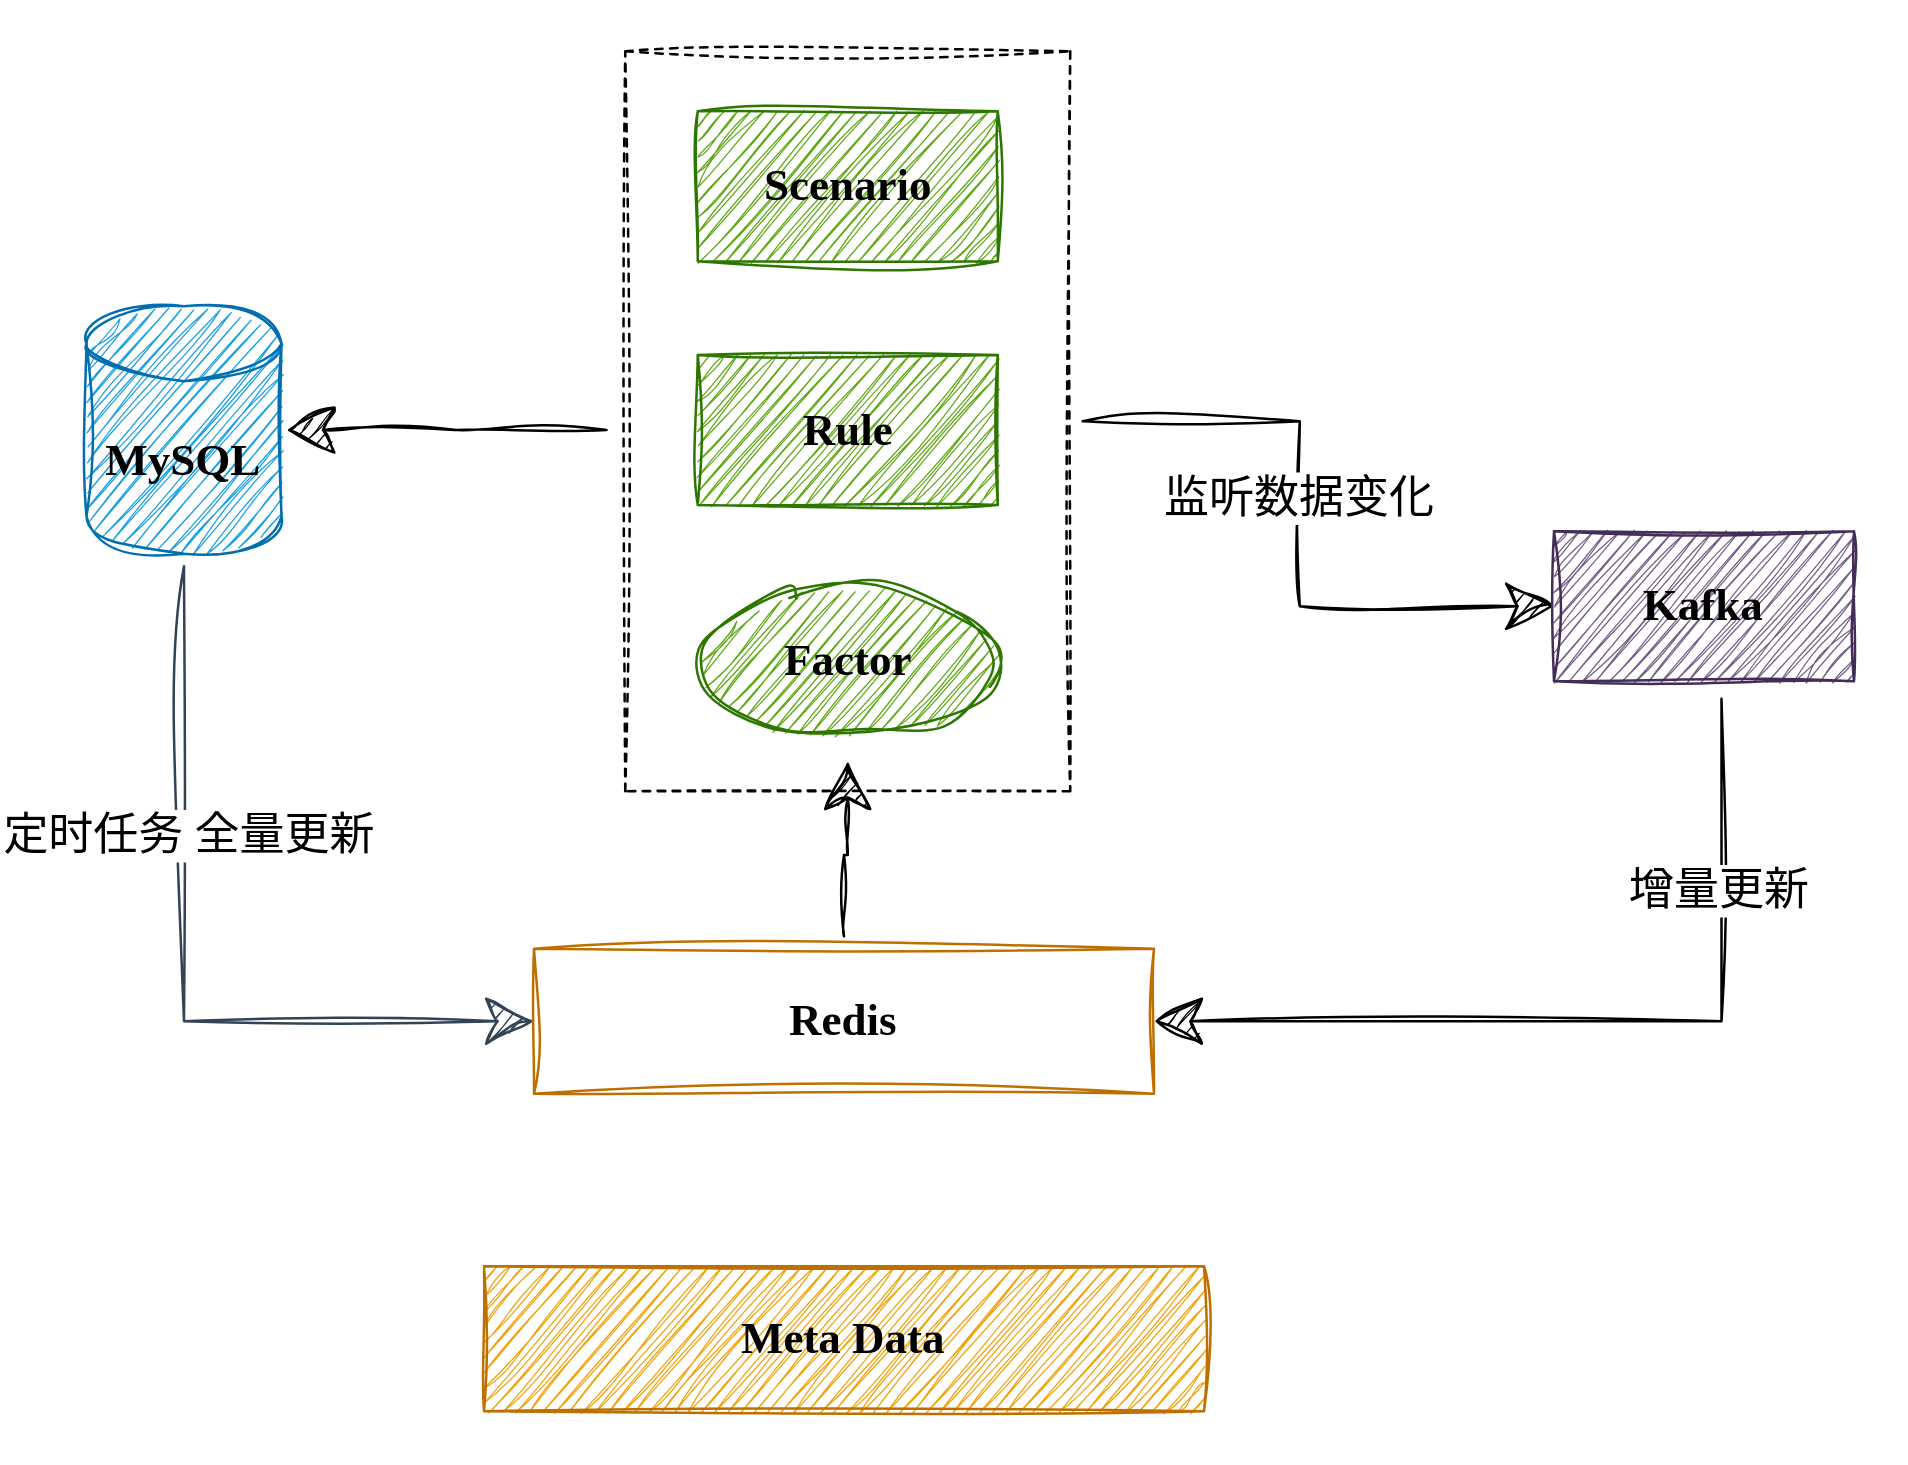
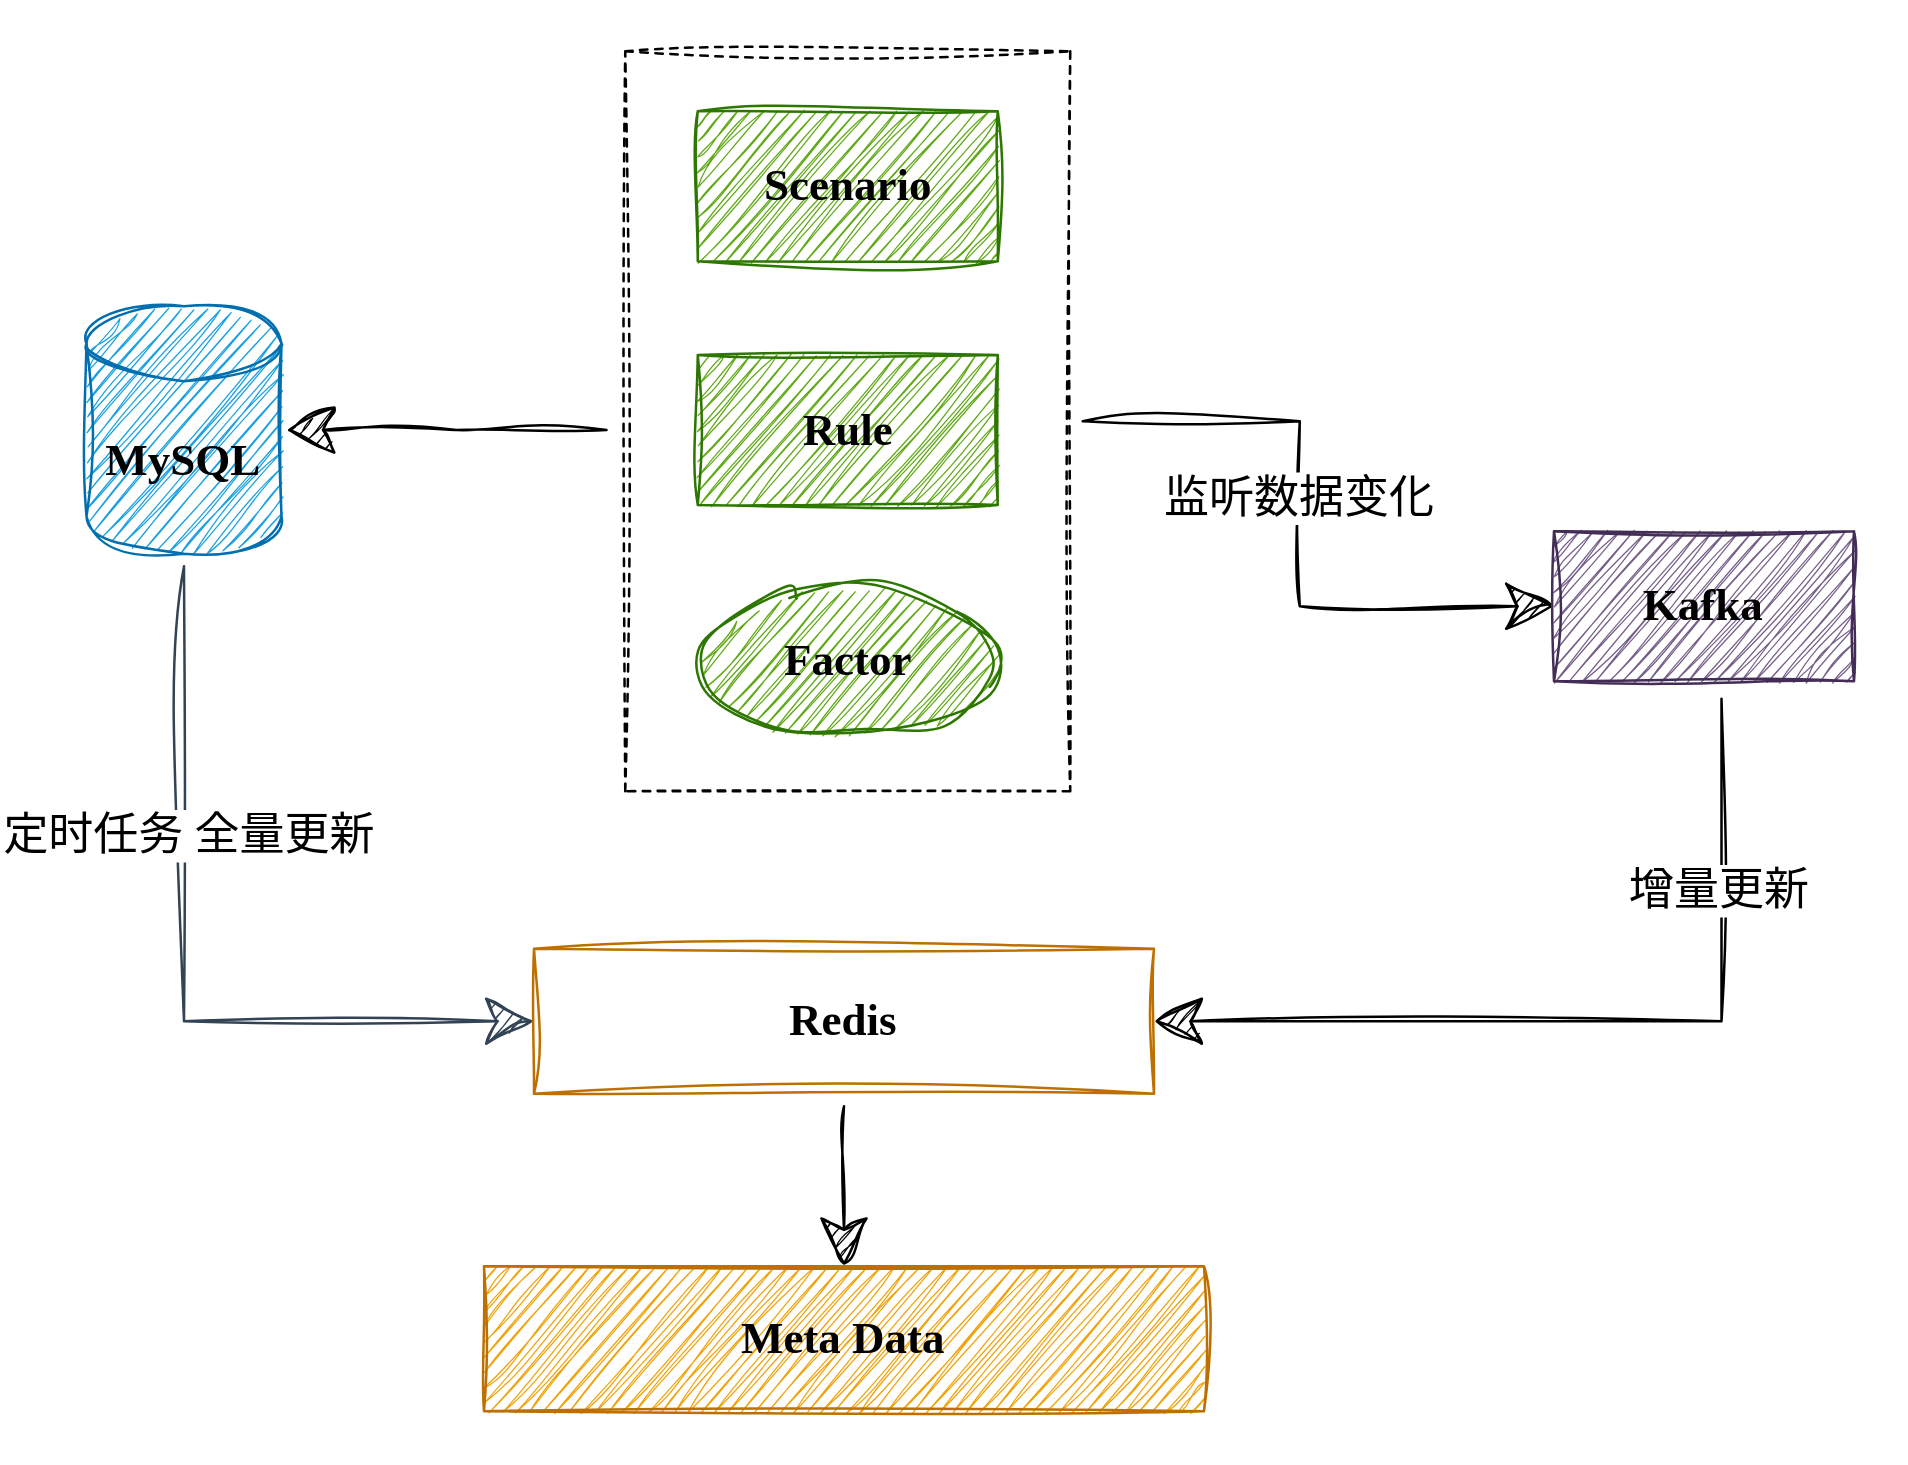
  <mxCell id="0" />
  <mxCell id="1" parent="0" />
  <mxCell id="2" value="" style="edgeStyle=orthogonalEdgeStyle;rounded=0;orthogonalLoop=1;jettySize=auto;html=1;targetPerimeterSpacing=10;shadow=0;sketch=1;curveFitting=1;jiggle=2;endSize=17;startSize=10;sourcePerimeterSpacing=5;entryX=0;entryY=0.5;entryDx=0;entryDy=0;" parent="1" source="4" target="16" edge="1"><mxGeometry relative="1" as="geometry"><mxPoint x="522.5" y="168" as="targetPoint" /></mxGeometry></mxCell>
  <mxCell id="3" value="&lt;font face=&quot;Comic Sans MS&quot; style=&quot;font-size: 18px;&quot;&gt;监听数据变化&lt;/font&gt;" style="edgeLabel;html=1;align=center;verticalAlign=middle;resizable=0;points=[];" parent="2" vertex="1" connectable="0"><mxGeometry x="-0.11" y="-2" relative="1" as="geometry"><mxPoint x="1" as="offset" /></mxGeometry></mxCell>
  <mxCell id="4" value="" style="rounded=0;whiteSpace=wrap;html=1;sketch=1;curveFitting=1;jiggle=2;dashed=1;" parent="1" vertex="1"><mxGeometry x="235.5" y="20" width="178" height="296" as="geometry" /></mxCell>
  <mxCell id="5" style="edgeStyle=orthogonalEdgeStyle;orthogonalLoop=1;jettySize=auto;html=1;entryX=0;entryY=0.5;entryDx=0;entryDy=0;sketch=1;curveFitting=1;jiggle=2;shadow=0;fillColor=#647687;strokeColor=#314354;rounded=0;jumpStyle=none;endSize=17;targetPerimeterSpacing=10;sourcePerimeterSpacing=5;startSize=10;" parent="1" source="8" target="13" edge="1"><mxGeometry relative="1" as="geometry"><Array as="points"><mxPoint x="59" y="408" /></Array></mxGeometry></mxCell>
  <mxCell id="6" value="&lt;font style=&quot;font-size: 18px;&quot;&gt;定时任务 全量更新&lt;/font&gt;" style="edgeLabel;html=1;align=center;verticalAlign=middle;resizable=0;points=[];fontFamily=Comic Sans MS;" parent="5" vertex="1" connectable="0"><mxGeometry x="-0.337" y="1" relative="1" as="geometry"><mxPoint as="offset" /></mxGeometry></mxCell>
  <mxCell id="7" style="edgeStyle=orthogonalEdgeStyle;rounded=0;orthogonalLoop=1;jettySize=auto;html=1;sketch=1;curveFitting=1;jiggle=2;targetPerimeterSpacing=17;endSize=17;sourcePerimeterSpacing=2;startSize=17;endArrow=none;endFill=0;startArrow=classic;startFill=1;" parent="1" source="8" edge="1"><mxGeometry relative="1" as="geometry"><mxPoint x="228" y="171.5" as="targetPoint" /></mxGeometry></mxCell>
  <mxCell id="8" value="&lt;h4&gt;&lt;font face=&quot;Comic Sans MS&quot; style=&quot;font-size: 18px;&quot; color=&quot;#000000&quot;&gt;MySQL&lt;/font&gt;&lt;/h4&gt;" style="shape=cylinder3;whiteSpace=wrap;html=1;boundedLbl=1;backgroundOutline=1;size=15;sketch=1;curveFitting=1;jiggle=2;shadow=0;fillColor=#1ba1e2;strokeColor=#006EAF;fontColor=#ffffff;" parent="1" vertex="1"><mxGeometry x="20" y="122" width="78" height="99" as="geometry" /></mxCell>
  <mxCell id="9" value="&lt;h4 style=&quot;border-color: var(--border-color);&quot;&gt;&lt;font style=&quot;border-color: var(--border-color); font-size: 18px;&quot; face=&quot;Comic Sans MS&quot; color=&quot;#000000&quot;&gt;Scenario&lt;/font&gt;&lt;/h4&gt;" style="rounded=0;whiteSpace=wrap;html=1;sketch=1;curveFitting=1;jiggle=2;glass=0;shadow=0;fillColor=#60a917;fontColor=#ffffff;strokeColor=#2D7600;" parent="1" vertex="1"><mxGeometry x="264.5" y="44" width="120" height="60" as="geometry" /></mxCell>
  <mxCell id="10" value="&lt;h4 style=&quot;border-color: var(--border-color);&quot;&gt;&lt;font style=&quot;border-color: var(--border-color); font-size: 18px;&quot; face=&quot;Comic Sans MS&quot; color=&quot;#000000&quot;&gt;Rule&lt;/font&gt;&lt;/h4&gt;" style="rounded=0;whiteSpace=wrap;html=1;sketch=1;curveFitting=1;jiggle=2;glass=0;shadow=0;fillColor=#60a917;fontColor=#ffffff;strokeColor=#2D7600;" parent="1" vertex="1"><mxGeometry x="264.5" y="141.5" width="120" height="60" as="geometry" /></mxCell>
  <mxCell id="11" value="&lt;h4 style=&quot;border-color: var(--border-color);&quot;&gt;&lt;font style=&quot;border-color: var(--border-color); font-size: 18px;&quot; face=&quot;Comic Sans MS&quot; color=&quot;#000000&quot;&gt;Factor&lt;/font&gt;&lt;/h4&gt;" style="ellipse;whiteSpace=wrap;html=1;sketch=1;curveFitting=1;jiggle=2;glass=0;shadow=0;fillColor=#60a917;fontColor=#ffffff;strokeColor=#2D7600;" parent="1" vertex="1"><mxGeometry x="264.5" y="234" width="120" height="60" as="geometry" /></mxCell>
- <mxCell id="12" style="edgeStyle=orthogonalEdgeStyle;rounded=0;orthogonalLoop=1;jettySize=auto;html=1;targetPerimeterSpacing=10;sketch=1;curveFitting=1;jiggle=2;endSize=17;sourcePerimeterSpacing=5;startSize=10;" edge="1" parent="1" source="13" target="11"><mxGeometry relative="1" as="geometry" /></mxCell>
+ <mxCell id="12" style="edgeStyle=orthogonalEdgeStyle;rounded=0;orthogonalLoop=1;jettySize=auto;html=1;entryX=0.5;entryY=0;entryDx=0;entryDy=0;targetPerimeterSpacing=10;sketch=1;curveFitting=1;jiggle=2;endSize=17;sourcePerimeterSpacing=5;startSize=10;" edge="1" parent="1" source="13" target="17"><mxGeometry relative="1" as="geometry" /></mxCell>
  <mxCell id="13" value="&lt;h4 style=&quot;border-color: var(--border-color);&quot;&gt;&lt;font style=&quot;border-color: var(--border-color); font-size: 18px;&quot; face=&quot;Comic Sans MS&quot; color=&quot;#000000&quot;&gt;Redis&lt;/font&gt;&lt;/h4&gt;" style="rounded=0;whiteSpace=wrap;html=1;sketch=1;curveFitting=1;jiggle=2;glass=0;shadow=0;fillColor=#ffffff;strokeColor=#BD7000;fontColor=#000000;" parent="1" vertex="1"><mxGeometry x="199" y="379" width="248" height="58" as="geometry" /></mxCell>
  <mxCell id="14" style="edgeStyle=orthogonalEdgeStyle;rounded=0;orthogonalLoop=1;jettySize=auto;html=1;targetPerimeterSpacing=4;sketch=1;curveFitting=1;jiggle=2;endSize=17;sourcePerimeterSpacing=7;startSize=10;entryX=1;entryY=0.5;entryDx=0;entryDy=0;" edge="1" parent="1" source="16" target="13"><mxGeometry relative="1" as="geometry"><mxPoint x="670" y="290" as="targetPoint" /><Array as="points"><mxPoint x="674" y="408" /></Array></mxGeometry></mxCell>
  <mxCell id="15" value="&lt;font style=&quot;font-size: 18px;&quot; face=&quot;Comic Sans MS&quot;&gt;增量更新&lt;/font&gt;" style="edgeLabel;html=1;align=center;verticalAlign=middle;resizable=0;points=[];" vertex="1" connectable="0" parent="14"><mxGeometry x="0.405" y="5" relative="1" as="geometry"><mxPoint x="119" y="-58" as="offset" /></mxGeometry></mxCell>
  <mxCell id="16" value="&lt;h4 style=&quot;border-color: var(--border-color);&quot;&gt;&lt;font style=&quot;border-color: var(--border-color); font-size: 18px;&quot; face=&quot;Comic Sans MS&quot; color=&quot;#000000&quot;&gt;Kafka&lt;/font&gt;&lt;/h4&gt;" style="rounded=0;whiteSpace=wrap;html=1;sketch=1;curveFitting=1;jiggle=2;glass=0;shadow=0;fillColor=#76608a;fontColor=#ffffff;strokeColor=#432D57;" parent="1" vertex="1"><mxGeometry x="607" y="212" width="120" height="60" as="geometry" /></mxCell>
  <mxCell id="17" value="&lt;h4 style=&quot;border-color: var(--border-color);&quot;&gt;&lt;font style=&quot;border-color: var(--border-color); font-size: 18px;&quot; face=&quot;Comic Sans MS&quot; color=&quot;#000000&quot;&gt;Meta Data&lt;/font&gt;&lt;/h4&gt;" style="rounded=0;whiteSpace=wrap;html=1;sketch=1;curveFitting=1;jiggle=2;glass=0;shadow=0;fillColor=#f0a30a;strokeColor=#BD7000;fontColor=#000000;" vertex="1" parent="1"><mxGeometry x="179" y="506" width="288" height="58" as="geometry" /></mxCell>
